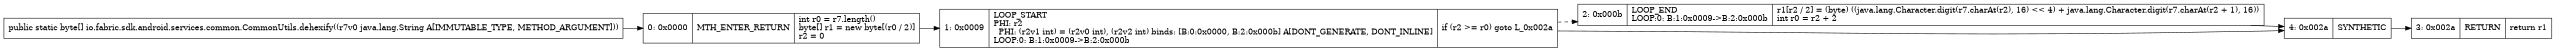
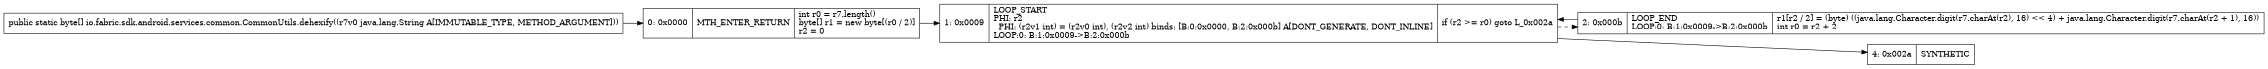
  digraph {
    rankdir=LR
    node [shape=record]
    n1 [label="{0\:\ 0x0000|MTH_ENTER_RETURN\l|int r0 = r7.length()\lbyte[] r1 = new byte[(r0 \/ 2)]\lr2 = 0\l}"]
    n2 [label="{1\:\ 0x0009|LOOP_START\lPHI: r2 \l  PHI: (r2v1 int) = (r2v0 int), (r2v2 int) binds: [B:0:0x0000, B:2:0x000b] A[DONT_GENERATE, DONT_INLINE]\lLOOP:0: B:1:0x0009\-\>B:2:0x000b\l|if (r2 \>= r0) goto L_0x002a\l}"]
    n3 [label="{2\:\ 0x000b|LOOP_END\lLOOP:0: B:1:0x0009\-\>B:2:0x000b\l|r1[r2 \/ 2] = (byte) ((java.lang.Character.digit(r7.charAt(r2), 16) \<\< 4) + java.lang.Character.digit(r7.charAt(r2 + 1), 16))\lint r0 = r2 + 2\l}"]
    n4 [label="{4\:\ 0x002a|SYNTHETIC\l}"]
-   n5 [label="{3\:\ 0x002a|RETURN\l|return r1\l}"]
    n6 [label="{public static byte[] io.fabric.sdk.android.services.common.CommonUtils.dehexify((r7v0 java.lang.String A[IMMUTABLE_TYPE, METHOD_ARGUMENT])) }"]
    n1 -> n2
    n2 -> n3 [style=dashed]
    n2 -> n4
-   n3 -> n4
-   n4 -> n5
+   n3 -> n2
    n6 -> n1
  }
